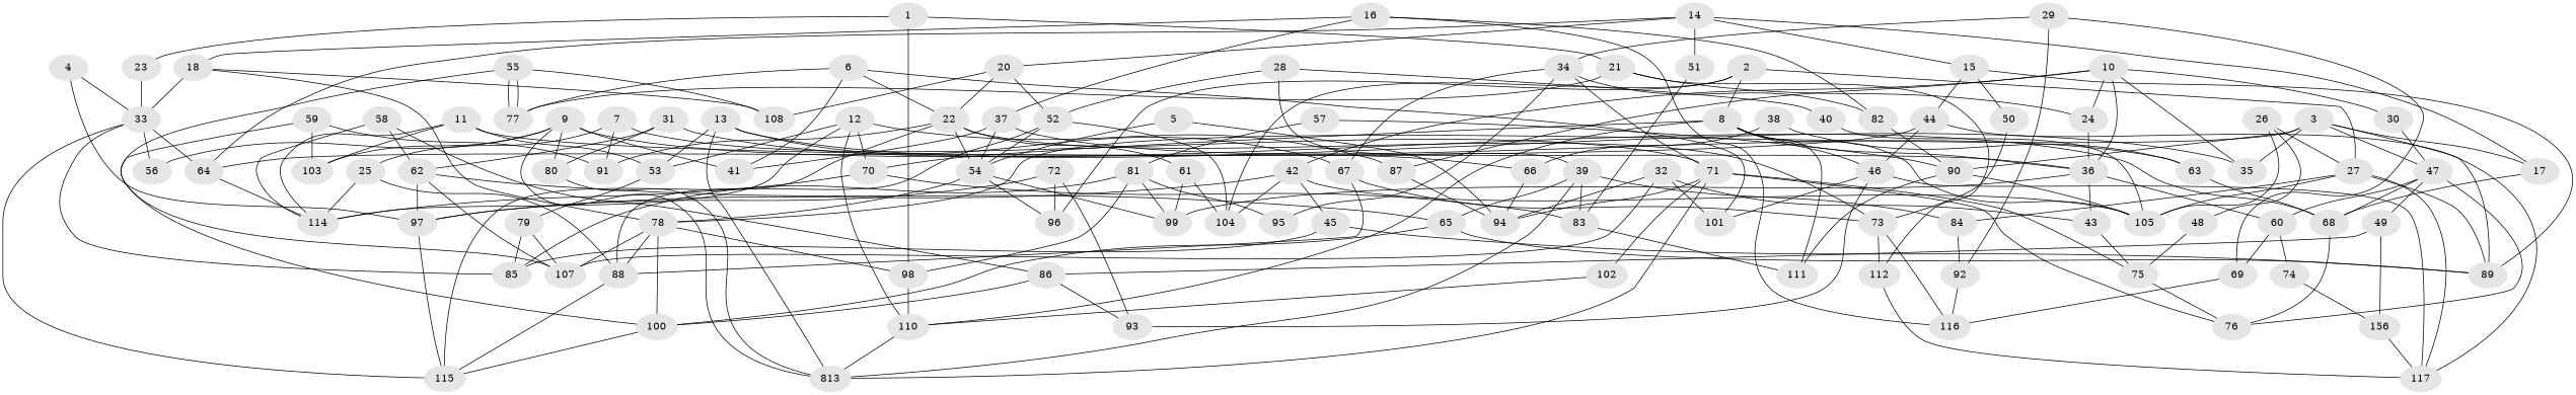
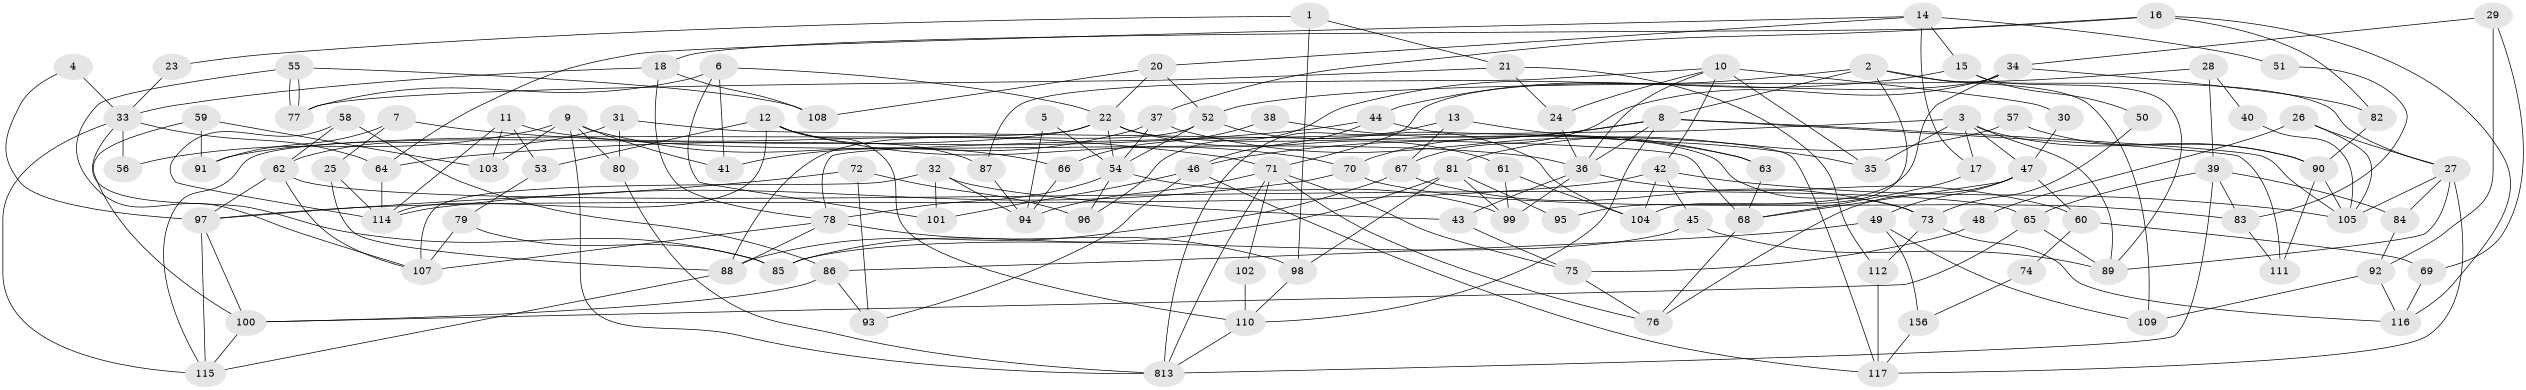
  graph {
    node [color=gray90 style=filled]
    1
    21
    23
    98
    77
    24
    112
    33
    110
    2
    8
    27
    96
    104
+   109
    36
    46
    70
    105
    111
    89
    84
    117
    3
    17
    35
    47
    78
    90
    68
    40
    60
    49
    76
    88
    107
    100
    4
    97
    56
    64
    115
    85
    5
    54
    94
    99
    6
    22
    41
    101
    91
    61
    73
    7
    25
    71
    114
    n59 [label=813]
    75
    102
    43
    93
    83
    9
    66
    80
    103
    10
    30
    42
    87
    45
    11
    53
    79
    12
    13
    67
    14
    15
    20
    51
    44
    50
    108
    52
    16
    18
    37
    82
    116
    63
    26
    48
    92
    28
    39
    65
    29
    34
    69
    95
    31
    62
    32
    74
    38
    86
    n110 [label=156]
    55
    57
    81
    58
    59
    72
    1 -- 21
    1 -- 23
    1 -- 98
    21 -- 77
    21 -- 24
    21 -- 112
    23 -- 33
    98 -- 110
    24 -- 36
    112 -- 117
    33 -- 56
    33 -- 64
    33 -- 115
    33 -- 85
    110 -- n59
    2 -- 8
    2 -- 27
    2 -- 96
    2 -- 104
+   2 -- 109
    8 -- 110
    8 -- 36
    8 -- 46
    8 -- 70
    8 -- 105
    8 -- 111
    27 -- 105
    27 -- 89
    27 -- 84
    27 -- 117
    36 -- 60
    36 -- 99
    36 -- 43
    46 -- 117
    46 -- 101
    46 -- 93
    70 -- 114
    70 -- 83
    84 -- 92
    3 -- 89
    3 -- 17
    3 -- 35
    3 -- 47
    3 -- 78
    3 -- 90
    17 -- 68
    47 -- 68
    47 -- 60
    47 -- 49
    47 -- 76
    78 -- 98
    78 -- 88
    78 -- 107
-   78 -- 100
+   97 -- 100
    90 -- 105
    90 -- 111
    68 -- 76
    40 -- 105
    60 -- 69
    60 -- 74
+   49 -- 109
    49 -- 86
    49 -- n110
    88 -- 115
    100 -- 115
    4 -- 33
    4 -- 97
    97 -- 115
    64 -- 114
    5 -- 54
    5 -- 94
    54 -- 96
    54 -- 78
    54 -- 99
    6 -- 77
    6 -- 22
    6 -- 41
    6 -- 101
    22 -- 115
    22 -- 54
    22 -- 91
    22 -- 61
    22 -- 73
    61 -- 104
    61 -- 99
    73 -- 112
    73 -- 116
    7 -- 91
    7 -- 25
    7 -- 71
    25 -- 88
    25 -- 114
    71 -- 76
    71 -- 94
    71 -- n59
    71 -- 75
    71 -- 102
    75 -- 76
    102 -- 110
    43 -- 75
    83 -- 111
    9 -- 56
    9 -- 41
    9 -- n59
    9 -- 66
    9 -- 80
    9 -- 103
    66 -- 94
    80 -- n59
    10 -- 24
    10 -- 36
    10 -- 35
    10 -- 30
    10 -- 42
    10 -- 87
    30 -- 47
    42 -- 104
    42 -- 105
    42 -- 97
    42 -- 45
    87 -- 94
    45 -- 89
    45 -- 85
    11 -- 36
    11 -- 114
    11 -- 103
    11 -- 53
    53 -- 79
    79 -- 107
    79 -- 85
    12 -- 110
    12 -- 70
    12 -- 114
    12 -- 87
    12 -- 53
    13 -- 35
    13 -- n59
-   13 -- 53
    13 -- 67
    67 -- 88
    67 -- 73
    14 -- 17
    14 -- 64
    14 -- 15
    14 -- 20
    14 -- 51
    15 -- 89
    15 -- 44
    15 -- 50
    20 -- 22
    20 -- 108
    20 -- 52
    51 -- 83
    44 -- 46
    44 -- 117
    44 -- 64
    50 -- 73
    52 -- 104
    52 -- 88
    52 -- 54
    16 -- 18
    16 -- 37
    16 -- 82
    16 -- 116
    18 -- 33
    18 -- 78
    18 -- 108
    37 -- 54
    37 -- 41
    37 -- 63
    82 -- 90
    63 -- 68
    26 -- 27
    26 -- 105
    26 -- 48
    48 -- 75
+   92 -- 109
    92 -- 116
    28 -- 40
    28 -- 52
    28 -- 39
    39 -- 84
    39 -- n59
    39 -- 83
    39 -- 65
    65 -- 89
    65 -- 100
    29 -- 92
    29 -- 34
    29 -- 69
    34 -- 71
    34 -- 67
    34 -- 82
    34 -- 95
    69 -- 116
    31 -- 68
    31 -- 80
    31 -- 62
    62 -- 107
    62 -- 97
    62 -- 65
    32 -- 107
    32 -- 94
    32 -- 101
    32 -- 43
    74 -- n110
    38 -- 66
    38 -- 63
    86 -- 100
    86 -- 93
    n110 -- 117
    55 -- 77
    55 -- 77
    55 -- 107
    55 -- 108
    57 -- 90
    57 -- 81
    81 -- 98
    81 -- 85
    81 -- 99
    81 -- 95
    58 -- 114
    58 -- 62
    58 -- 86
    59 -- 100
    59 -- 91
    59 -- 103
    72 -- 96
    72 -- 97
    72 -- 93
  }
